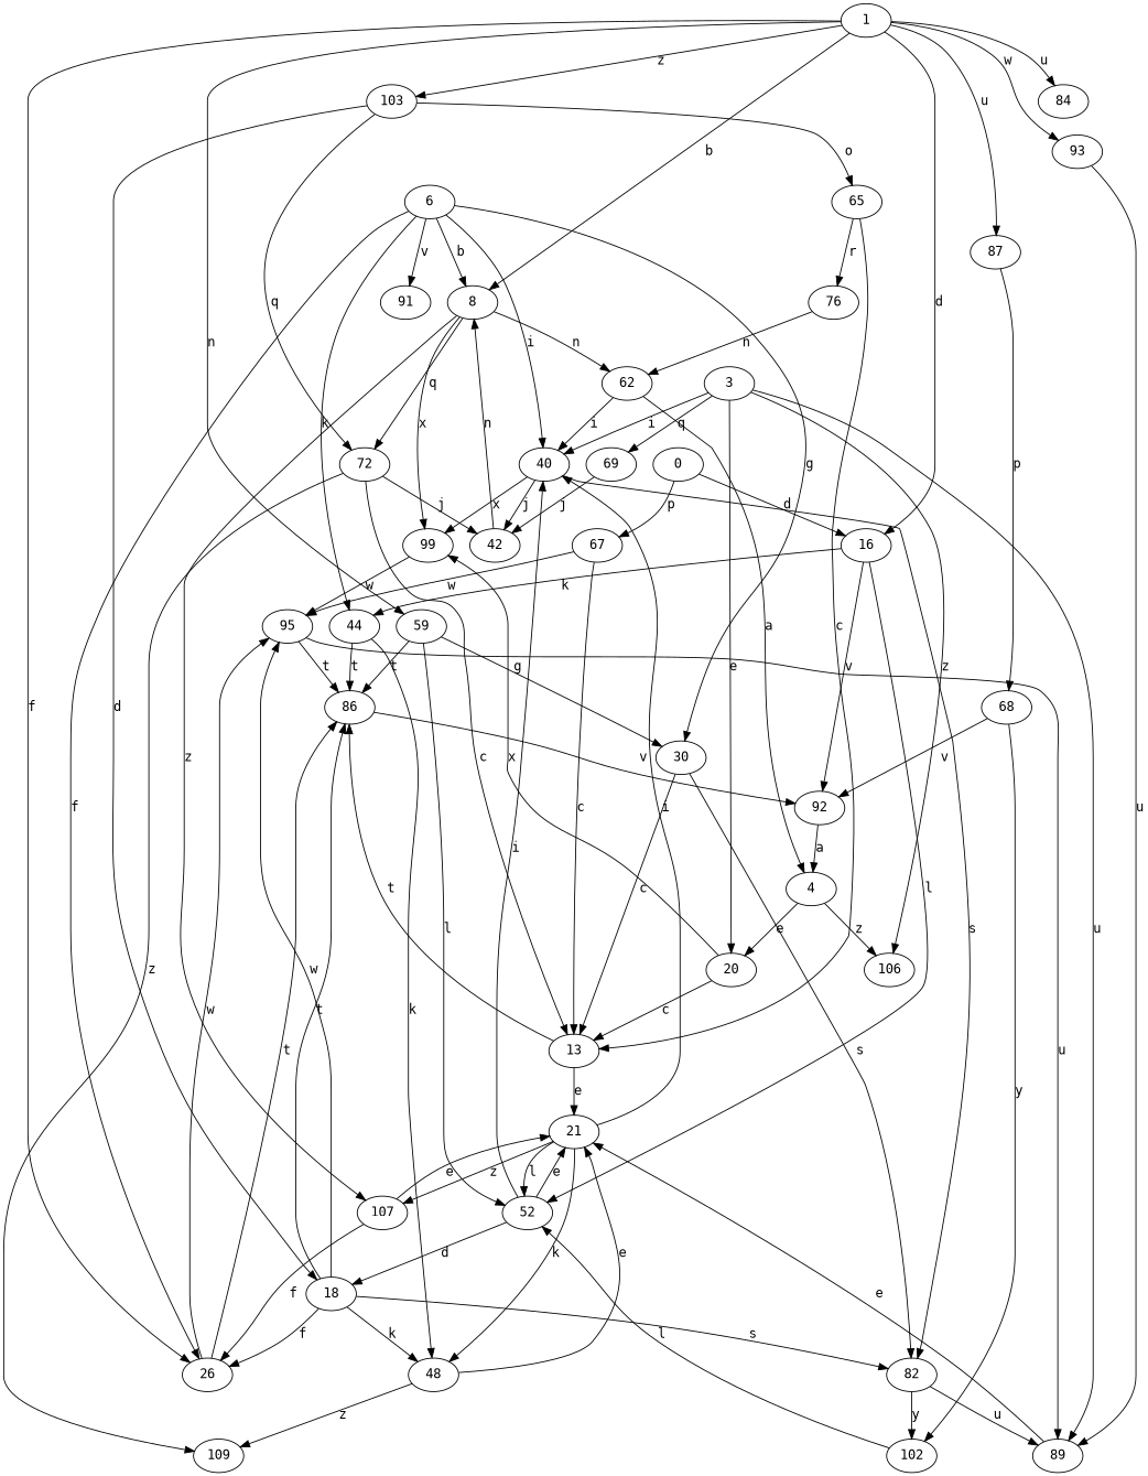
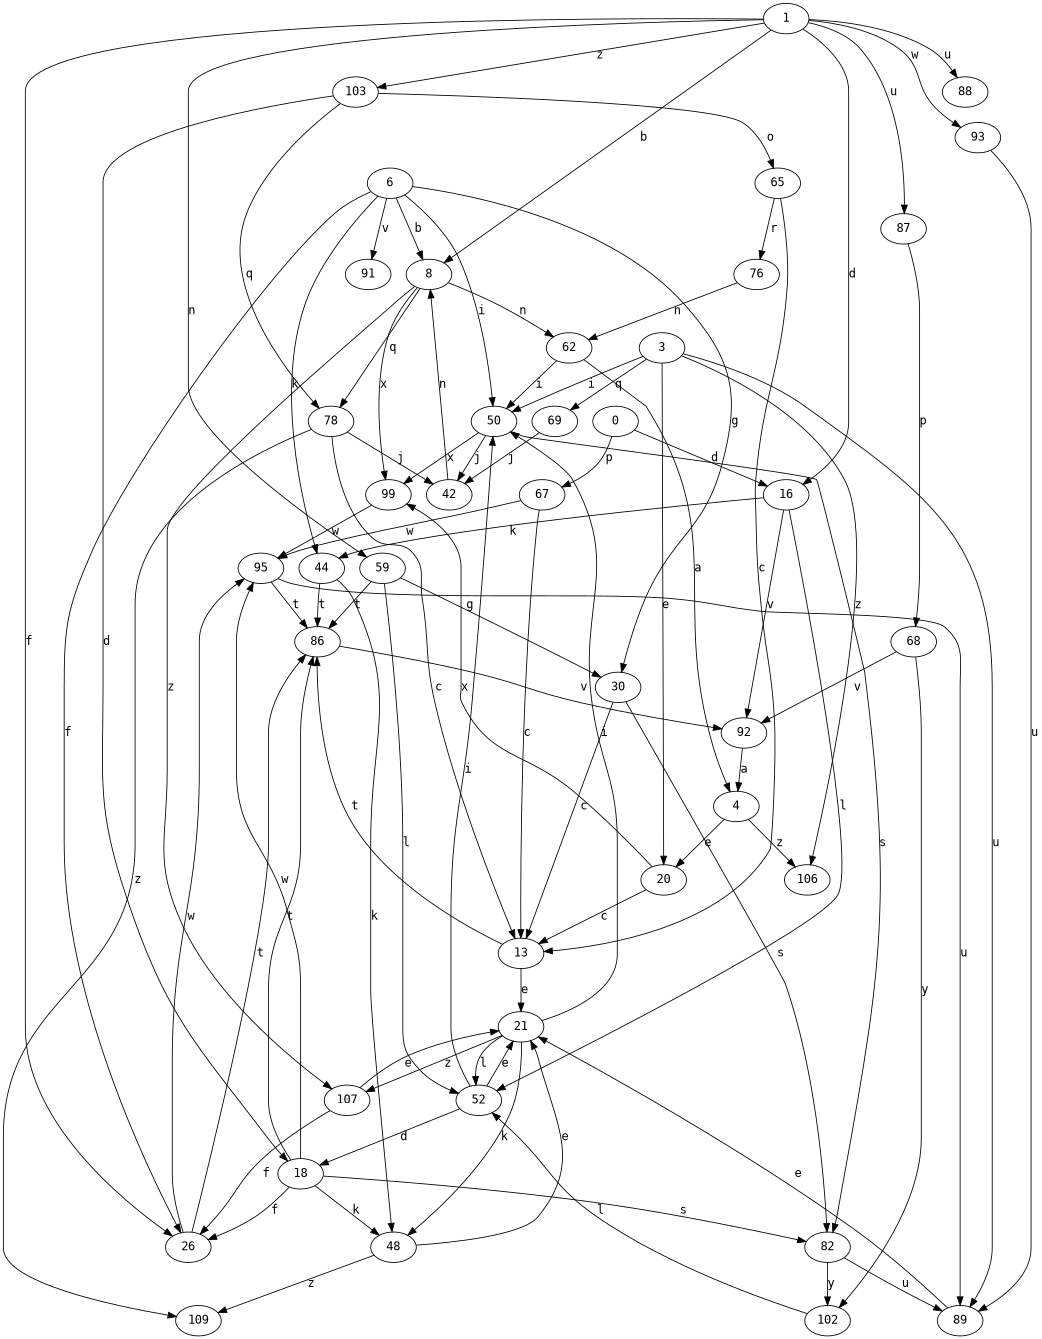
  strict digraph {
    fontname="DejaVu Sans Mono"
    node [fontname="DejaVu Sans Mono"]
    edge [fontname="DejaVu Sans Mono"]
    n1 [label=6]
    8
    26
    30
-   40
+   40 [label=50]
    44
    91
    62
-   72
+   72 [label=78]
    99
    107
    86
    95
    13
    82
    42
    48
    3
    20
    69
    89
    106
    21
    4
    109
    52
    92
    16
    18
    102
    0
    67
    1
    59
    87
-   88 [label=84]
+   88
    93
    103
    68
    65
    76
    n1 -> 8 [label=b]
    n1 -> 26 [label=f]
    n1 -> 30 [label=g]
    n1 -> 40 [label=i]
    n1 -> 44 [label=k]
    n1 -> 91 [label=v]
    8 -> 62 [label=n]
    8 -> 72 [label=q]
    8 -> 99 [label=x]
    8 -> 107 [label=z]
    26 -> 86 [label=t]
    26 -> 95 [label=w]
    30 -> 13 [label=c]
    30 -> 82 [label=s]
    40 -> 99 [label=x]
    40 -> 82 [label=s]
    40 -> 42 [label=j]
    44 -> 86 [label=t]
    44 -> 48 [label=k]
    62 -> 40 [label=i]
    62 -> 4 [label=a]
    72 -> 13 [label=c]
    72 -> 42 [label=j]
    72 -> 109 [label=z]
    99 -> 95 [label=w]
    107 -> 26 [label=f]
    107 -> 21 [label=e]
    86 -> 92 [label=v]
    95 -> 86 [label=t]
    95 -> 89 [label=u]
    13 -> 86 [label=t]
    13 -> 21 [label=e]
    82 -> 89 [label=u]
    82 -> 102 [label=y]
    42 -> 8 [label=n]
    48 -> 21 [label=e]
    48 -> 109 [label=z]
    3 -> 40 [label=i]
    3 -> 20 [label=e]
    3 -> 69 [label=q]
    3 -> 89 [label=u]
    3 -> 106 [label=z]
    20 -> 99 [label=x]
    20 -> 13 [label=c]
    69 -> 42 [label=j]
    89 -> 21 [label=e]
    21 -> 40 [label=i]
    21 -> 107 [label=z]
    21 -> 48 [label=k]
    21 -> 52 [label=l]
    4 -> 20 [label=e]
    4 -> 106 [label=z]
    52 -> 40 [label=i]
    52 -> 21 [label=e]
    52 -> 18 [label=d]
    92 -> 4 [label=a]
    16 -> 44 [label=k]
    16 -> 52 [label=l]
    16 -> 92 [label=v]
    18 -> 26 [label=f]
    18 -> 86 [label=t]
    18 -> 95 [label=w]
    18 -> 82 [label=s]
    18 -> 48 [label=k]
    102 -> 52 [label=l]
    0 -> 16 [label=d]
    0 -> 67 [label=p]
    67 -> 95 [label=w]
    67 -> 13 [label=c]
    1 -> 8 [label=b]
    1 -> 26 [label=f]
    1 -> 16 [label=d]
    1 -> 59 [label=n]
    1 -> 87 [label=u]
    1 -> 88 [label=u]
    1 -> 93 [label=w]
    1 -> 103 [label=z]
    59 -> 30 [label=g]
    59 -> 86 [label=t]
    59 -> 52 [label=l]
    87 -> 68 [label=p]
    93 -> 89 [label=u]
    103 -> 72 [label=q]
    103 -> 18 [label=d]
    103 -> 65 [label=o]
    68 -> 92 [label=v]
    68 -> 102 [label=y]
    65 -> 13 [label=c]
    65 -> 76 [label=r]
    76 -> 62 [label=n]
  }
